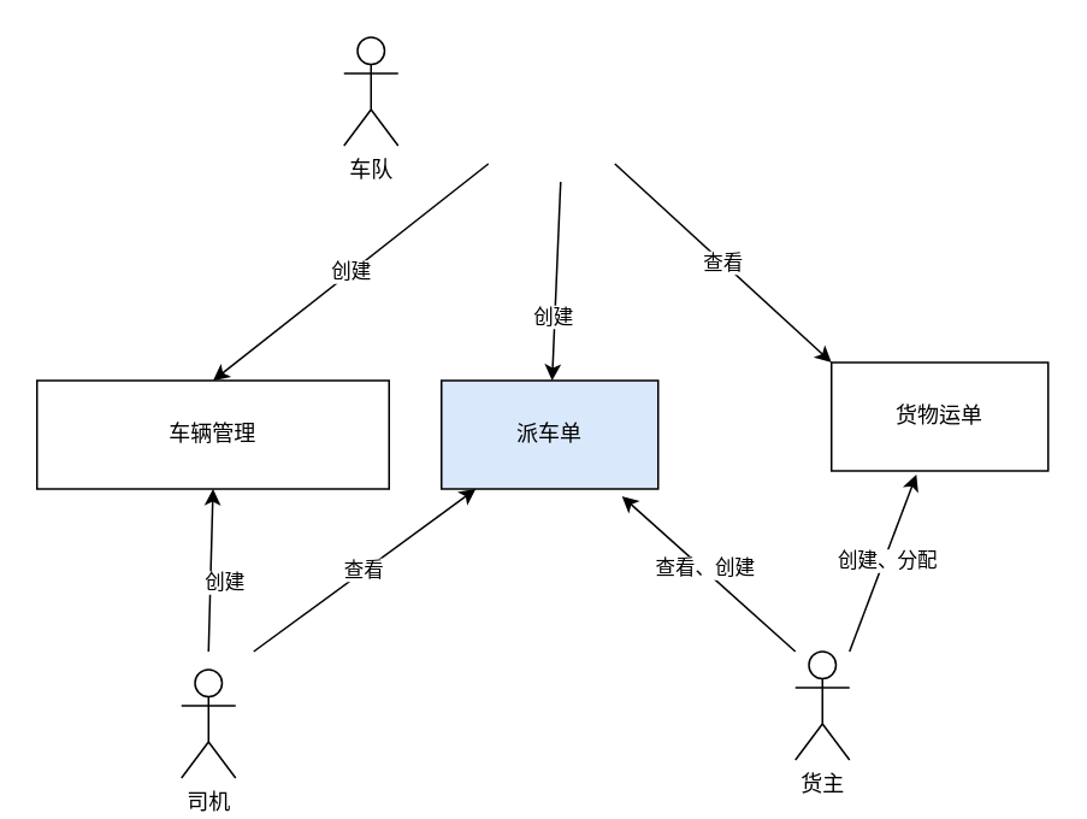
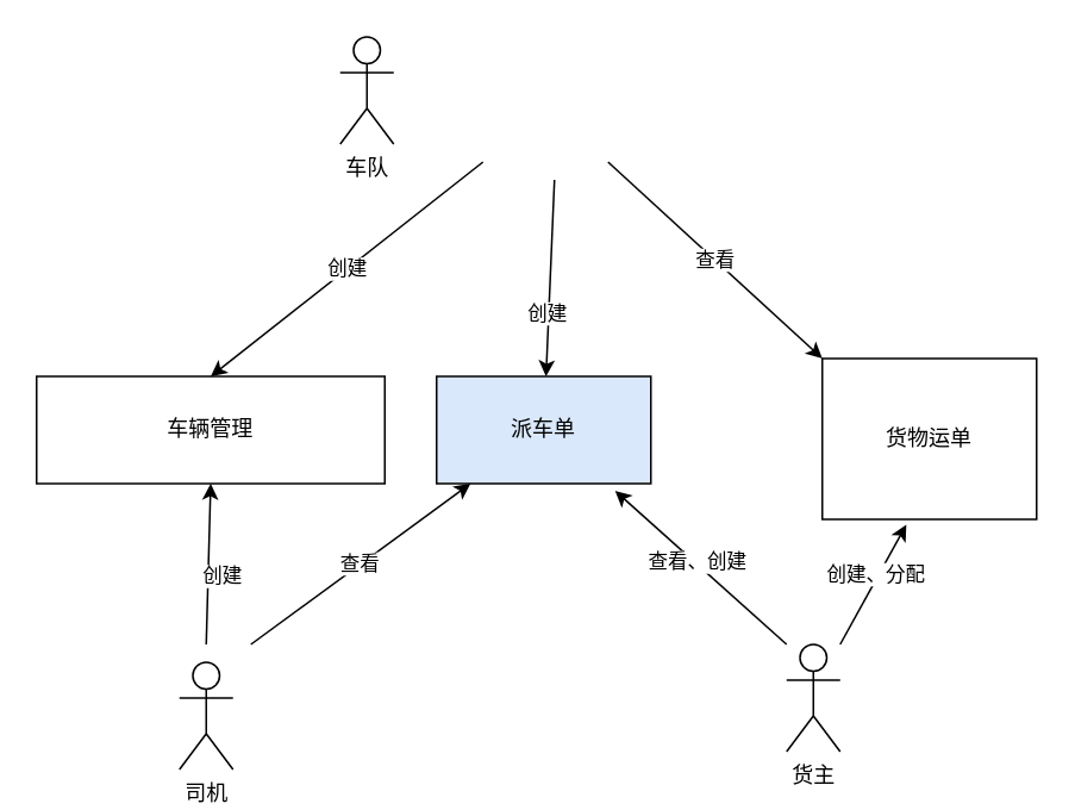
  <mxCell id="0" />
  <mxCell id="1" parent="0" />
  <mxCell id="2" value="派车单" style="rounded=0;whiteSpace=wrap;html=1;fillColor=#dae8fc;" vertex="1" parent="1"><mxGeometry x="244" y="210" width="120" height="60" as="geometry" /></mxCell>
  <mxCell id="3" style="edgeStyle=none;rounded=0;orthogonalLoop=1;jettySize=auto;html=1;entryX=0.5;entryY=1;entryDx=0;entryDy=0;" edge="1" parent="1" target="18"><mxGeometry relative="1" as="geometry"><mxPoint x="115" y="360" as="sourcePoint" /></mxGeometry></mxCell>
  <mxCell id="4" value="创建" style="edgeLabel;html=1;align=center;verticalAlign=middle;resizable=0;points=[];" vertex="1" connectable="0" parent="3"><mxGeometry x="0.262" y="-3" relative="1" as="geometry"><mxPoint x="4.31" y="17.94" as="offset" /></mxGeometry></mxCell>
  <mxCell id="5" value="查看" style="edgeStyle=none;rounded=0;orthogonalLoop=1;jettySize=auto;html=1;" edge="1" parent="1" target="2"><mxGeometry relative="1" as="geometry"><mxPoint x="140" y="360" as="sourcePoint" /></mxGeometry></mxCell>
  <mxCell id="6" value="司机" style="shape=umlActor;verticalLabelPosition=bottom;verticalAlign=top;html=1;outlineConnect=0;" vertex="1" parent="1"><mxGeometry x="100" y="370" width="30" height="60" as="geometry" /></mxCell>
  <mxCell id="7" value="创建" style="edgeStyle=none;rounded=0;orthogonalLoop=1;jettySize=auto;html=1;entryX=0.5;entryY=0;entryDx=0;entryDy=0;" edge="1" parent="1" target="18"><mxGeometry relative="1" as="geometry"><mxPoint x="270" y="90" as="sourcePoint" /><mxPoint x="310" y="200" as="targetPoint" /></mxGeometry></mxCell>
  <mxCell id="8" value="查看" style="edgeStyle=none;rounded=0;orthogonalLoop=1;jettySize=auto;html=1;entryX=0;entryY=0;entryDx=0;entryDy=0;" edge="1" parent="1" target="12"><mxGeometry relative="1" as="geometry"><mxPoint x="340" y="90" as="sourcePoint" /></mxGeometry></mxCell>
  <mxCell id="9" style="edgeStyle=none;rounded=0;orthogonalLoop=1;jettySize=auto;html=1;" edge="1" parent="1" target="2"><mxGeometry relative="1" as="geometry"><mxPoint x="310" y="100" as="sourcePoint" /></mxGeometry></mxCell>
  <mxCell id="10" value="创建" style="edgeLabel;html=1;align=center;verticalAlign=middle;resizable=0;points=[];" vertex="1" connectable="0" parent="9"><mxGeometry x="-0.242" y="-3" relative="1" as="geometry"><mxPoint x="0.15" y="32.92" as="offset" /></mxGeometry></mxCell>
  <mxCell id="11" value="车队" style="shape=umlActor;verticalLabelPosition=bottom;verticalAlign=top;html=1;outlineConnect=0;" vertex="1" parent="1"><mxGeometry x="190" y="20" width="30" height="60" as="geometry" /></mxCell>
- <mxCell id="12" value="货物运单" style="rounded=0;whiteSpace=wrap;html=1;" vertex="1" parent="1"><mxGeometry x="460" y="200" width="120" height="60" as="geometry" /></mxCell>
+ <mxCell id="12" value="货物运单" style="rounded=0;whiteSpace=wrap;html=1;" vertex="1" parent="1"><mxGeometry x="460" y="200" width="120" height="90" as="geometry" /></mxCell>
  <mxCell id="13" style="rounded=0;orthogonalLoop=1;jettySize=auto;html=1;entryX=0.392;entryY=1.033;entryDx=0;entryDy=0;entryPerimeter=0;" edge="1" parent="1" target="12"><mxGeometry relative="1" as="geometry"><mxPoint x="470" y="360" as="sourcePoint" /></mxGeometry></mxCell>
  <mxCell id="14" value="创建、分配" style="edgeLabel;html=1;align=center;verticalAlign=middle;resizable=0;points=[];" vertex="1" connectable="0" parent="13"><mxGeometry x="-0.311" y="2" relative="1" as="geometry"><mxPoint x="9.15" y="-15.62" as="offset" /></mxGeometry></mxCell>
  <mxCell id="15" style="edgeStyle=none;rounded=0;orthogonalLoop=1;jettySize=auto;html=1;entryX=0.833;entryY=1.067;entryDx=0;entryDy=0;entryPerimeter=0;" edge="1" parent="1" target="2"><mxGeometry relative="1" as="geometry"><mxPoint x="440" y="360" as="sourcePoint" /></mxGeometry></mxCell>
  <mxCell id="16" value="查看、创建" style="edgeLabel;html=1;align=center;verticalAlign=middle;resizable=0;points=[];" vertex="1" connectable="0" parent="15"><mxGeometry x="0.053" relative="1" as="geometry"><mxPoint y="-1" as="offset" /></mxGeometry></mxCell>
  <mxCell id="17" value="货主" style="shape=umlActor;verticalLabelPosition=bottom;verticalAlign=top;html=1;outlineConnect=0;" vertex="1" parent="1"><mxGeometry x="440" y="360" width="30" height="60" as="geometry" /></mxCell>
  <mxCell id="18" value="车辆管理" style="rounded=0;whiteSpace=wrap;html=1;" vertex="1" parent="1"><mxGeometry x="20" y="210" width="195" height="60" as="geometry" /></mxCell>
